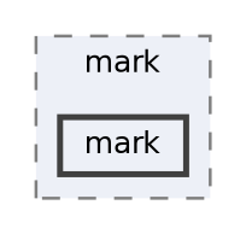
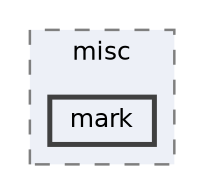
  digraph {
    compound=true
    n1 [color=grey25 fillcolor="#edf0f7" fontname=Helvetica fontsize=10 height=0.2 label=mark shape=box style="filled,bold" width=0.4]
    subgraph cluster_1 {
      bgcolor="#edf0f7"
      fontname=Helvetica
      fontsize=10
-     label=mark
+     label=misc
      pencolor=grey50
      style="filled,dashed"
      n1
    }
  }
